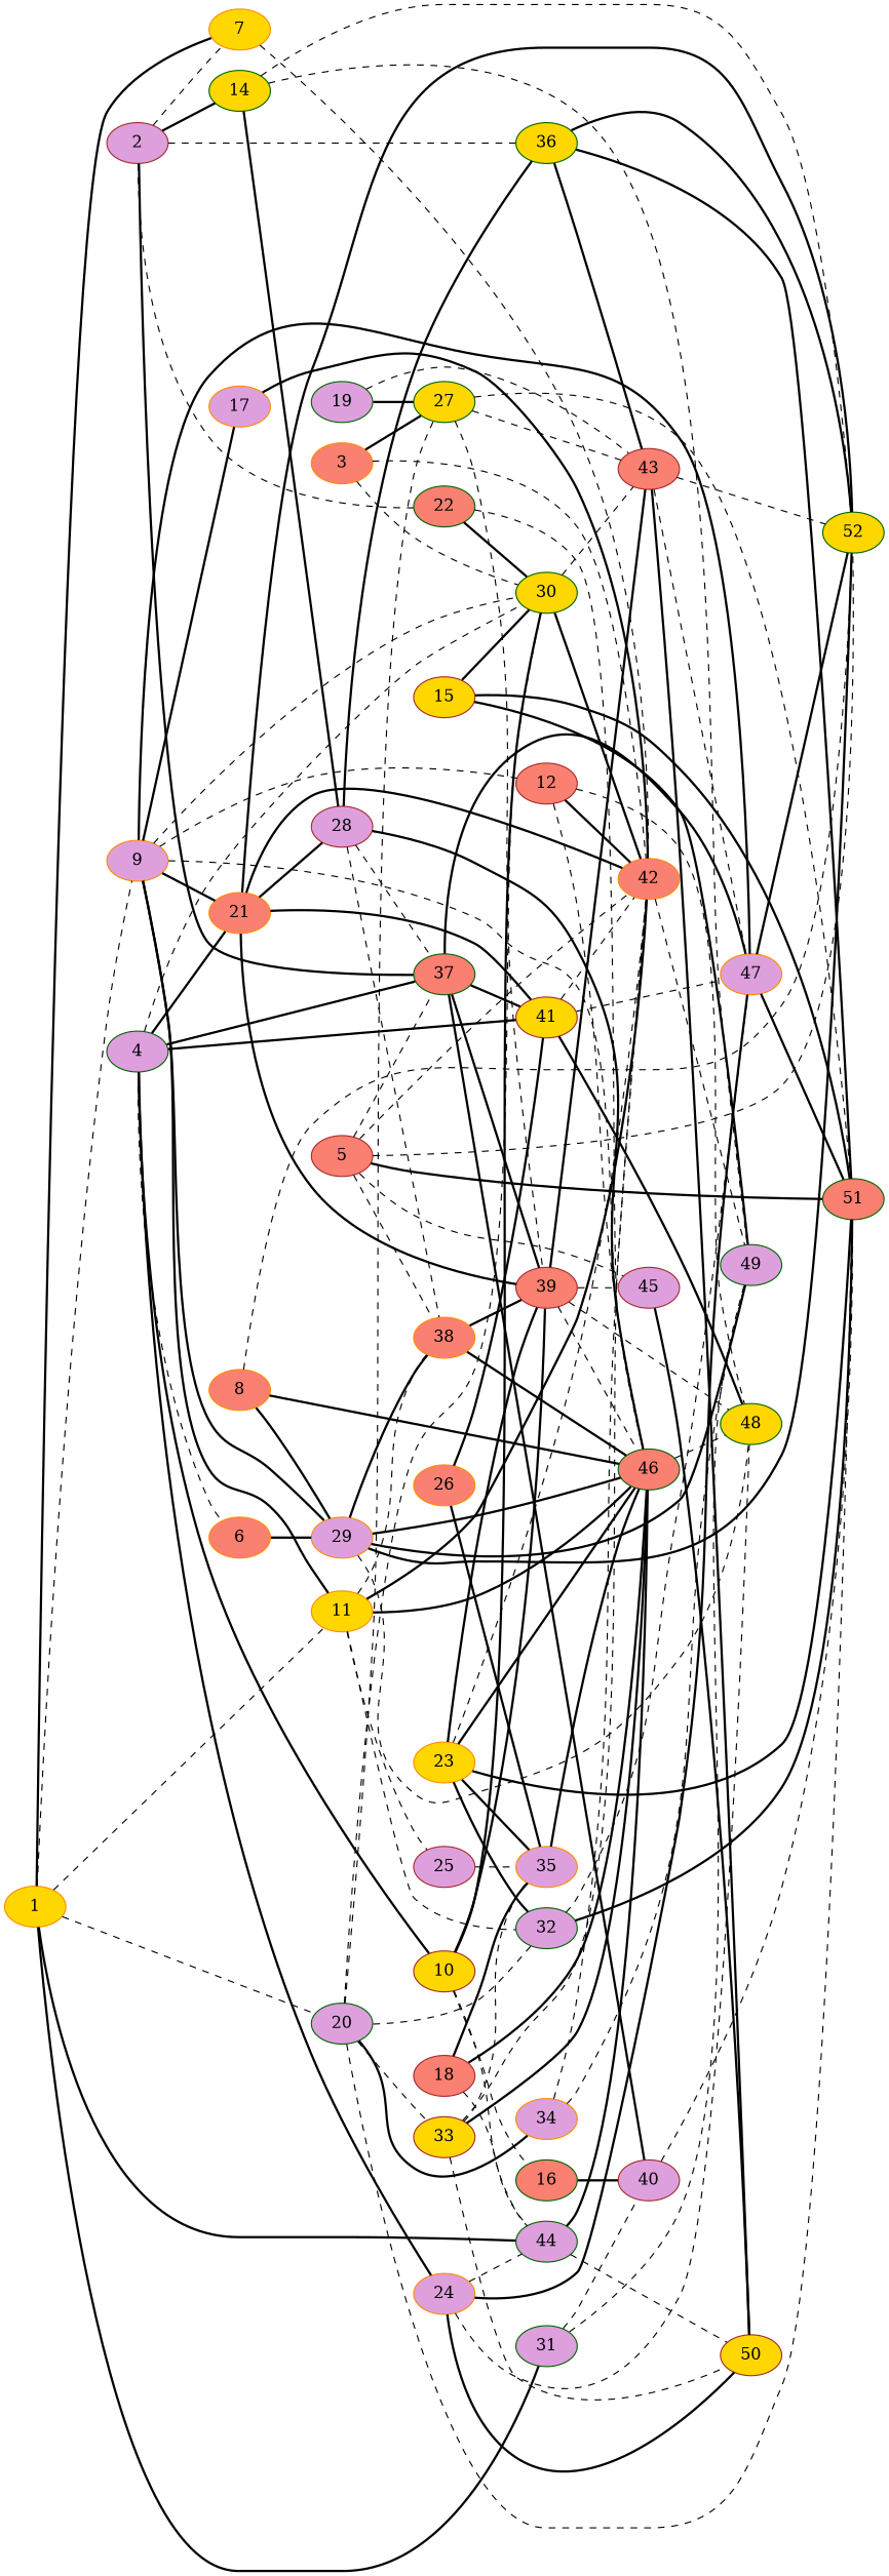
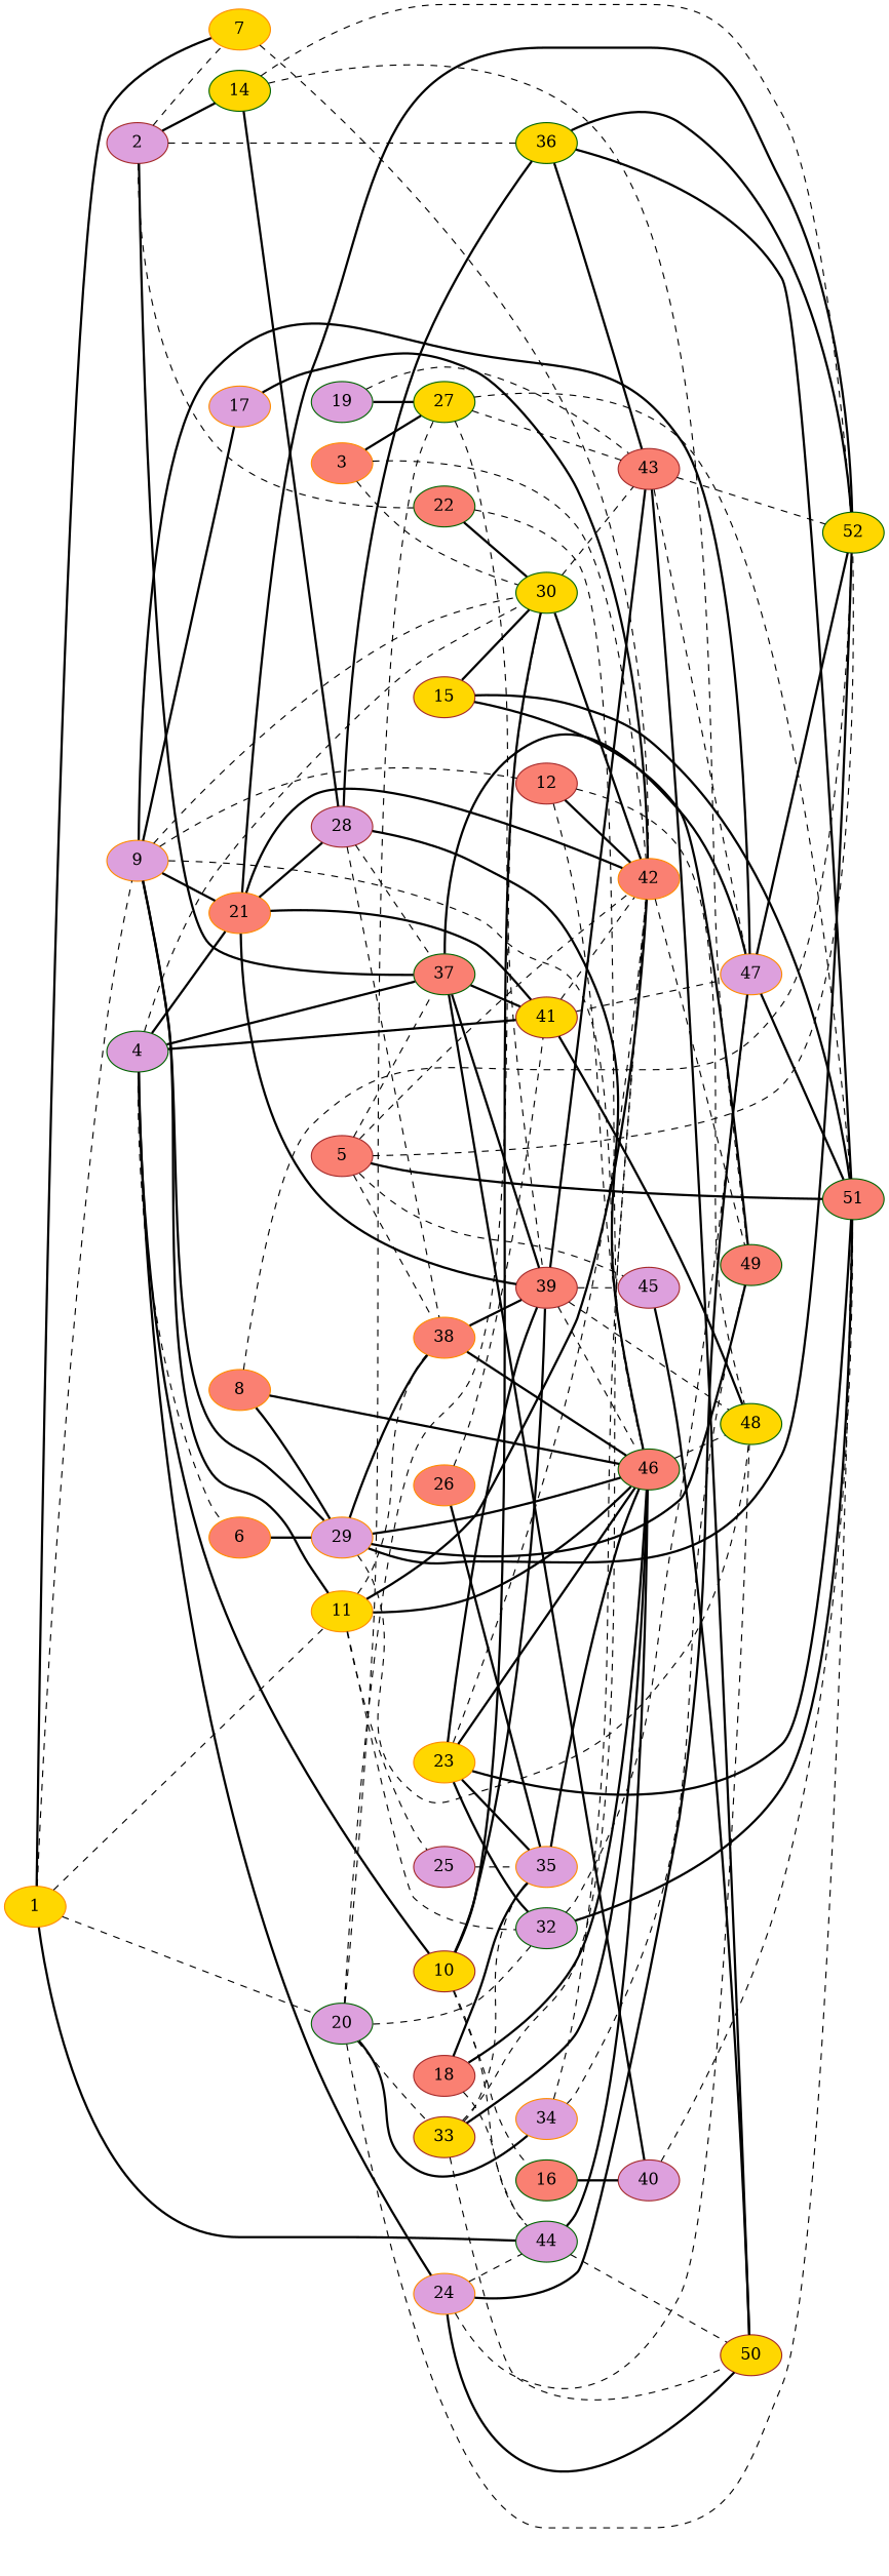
  graph {
    rankdir=LR
    node [color=darkorange fillcolor=plum style=filled]
    edge [style=bold weight=1.0]
    1 [fillcolor=gold]
    7 [fillcolor=gold]
    9
    11 [fillcolor=gold]
    20 [color=darkgreen]
-   31 [color=darkgreen]
    44 [color=darkgreen]
    42 [fillcolor=salmon]
    30 [color=darkgreen fillcolor=gold]
    21 [fillcolor=salmon]
    29
    46 [color=darkgreen fillcolor=salmon]
    12 [color=brown fillcolor=salmon]
    17
    47
    38 [fillcolor=salmon]
    25 [color=brown]
    32 [color=darkgreen]
    27 [color=darkgreen fillcolor=gold]
    51 [color=darkgreen fillcolor=salmon]
    33 [color=brown fillcolor=gold]
    34
-   49 [color=darkgreen]
+   49 [color=darkgreen fillcolor=salmon]
    40 [color=brown]
    50 [color=brown fillcolor=gold]
    2 [color=brown]
    14 [color=darkgreen fillcolor=gold]
    22 [color=darkgreen fillcolor=salmon]
    36 [color=darkgreen fillcolor=gold]
    37 [color=darkgreen fillcolor=salmon]
    52 [color=darkgreen fillcolor=gold]
    28 [color=brown]
    43 [color=brown fillcolor=salmon]
    41 [color=brown fillcolor=gold]
    39 [color=brown fillcolor=salmon]
    3 [fillcolor=salmon]
    4 [color=darkgreen]
    6 [fillcolor=salmon]
    10 [color=brown fillcolor=gold]
    24
    16 [color=darkgreen fillcolor=salmon]
    48 [color=darkgreen fillcolor=gold]
    5 [color=brown fillcolor=salmon]
    45 [color=brown]
    8 [fillcolor=salmon]
    35
    15 [color=brown fillcolor=gold]
    18 [color=brown fillcolor=salmon]
    19 [color=darkgreen]
    23 [fillcolor=gold]
    26 [fillcolor=salmon]
    1 -- 7
    1 -- 9 [style=dashed]
    1 -- 11 [style=dashed]
    1 -- 20 [style=dashed]
-   1 -- 31
    1 -- 44
    7 -- 42 [style=dashed]
    9 -- 11
    9 -- 30 [style=dashed]
    9 -- 21
    9 -- 29
    9 -- 46 [style=dashed]
    9 -- 12 [style=dashed]
    9 -- 17
    9 -- 47
    11 -- 42
    11 -- 46
    11 -- 38 [style=dashed weight=2.0]
    11 -- 25 [style=dashed]
    11 -- 32 [style=dashed]
    20 -- 30 [style=dashed]
    20 -- 32 [style=dashed]
    20 -- 27 [style=dashed]
    20 -- 51 [style=dashed]
    20 -- 33 [style=dashed]
    20 -- 34
-   31 -- 49 [style=dashed]
-   31 -- 40 [style=dashed]
    44 -- 46
    44 -- 50 [style=dashed]
    42 -- 49 [style=dashed]
    30 -- 42
    30 -- 43 [style=dashed]
    21 -- 42
    21 -- 52
    21 -- 28
    21 -- 41
    21 -- 39
    29 -- 46 [weight=2.0]
    29 -- 38
    29 -- 49
    29 -- 52
    29 -- 48 [style=dashed]
    46 -- 48 [style=dashed]
    12 -- 42
    12 -- 46 [style=dashed]
    12 -- 48 [style=dashed]
    17 -- 42
    47 -- 51
    47 -- 52
    38 -- 46
    38 -- 39 [weight=2.0]
    25 -- 35 [style=dashed]
    32 -- 47 [style=dashed]
    32 -- 51
    27 -- 51 [style=dashed]
    27 -- 43 [style=dashed]
    27 -- 39 [style=dashed]
    33 -- 42 [style=dashed]
    33 -- 46
    33 -- 50 [style=dashed]
    33 -- 35 [style=dashed]
    34 -- 42 [style=dashed]
    34 -- 49 [style=dashed]
    40 -- 51 [style=dashed]
    2 -- 7 [style=dashed]
    2 -- 14
    2 -- 22 [style=dashed]
    2 -- 36 [style=dashed]
    2 -- 37
    14 -- 49 [style=dashed]
    14 -- 52 [style=dashed]
    14 -- 28
    22 -- 30
    22 -- 46 [style=dashed]
    36 -- 51
    36 -- 52
    36 -- 43
    37 -- 47
    37 -- 40
    37 -- 41
    37 -- 39
    28 -- 46
    28 -- 38 [style=dashed]
    28 -- 36
    28 -- 37 [style=dashed]
    43 -- 47 [style=dashed]
    43 -- 50
    43 -- 52 [style=dashed]
    41 -- 42 [style=dashed]
    41 -- 47 [style=dashed]
    41 -- 48
    39 -- 46 [style=dashed weight=2.0]
    39 -- 43
    39 -- 48 [style=dashed]
    39 -- 45 [style=dashed]
    3 -- 42 [style=dashed]
    3 -- 30 [style=dashed]
    3 -- 27
    4 -- 30 [style=dashed]
    4 -- 21
    4 -- 37
    4 -- 41
    4 -- 6 [style=dashed]
    4 -- 10
    4 -- 24
    6 -- 29
    10 -- 44 [style=dashed]
    10 -- 30
    10 -- 39
    10 -- 16 [style=dashed]
    24 -- 44 [style=dashed]
    24 -- 47
    24 -- 50
    24 -- 48 [style=dashed]
    16 -- 40
    5 -- 42 [style=dashed]
    5 -- 38 [style=dashed]
    5 -- 51
    5 -- 37 [style=dashed weight=2.0]
    5 -- 52 [style=dashed]
    5 -- 45 [style=dashed]
    45 -- 50
    8 -- 29
    8 -- 46
    8 -- 52 [style=dashed]
    35 -- 46
    15 -- 30
    15 -- 51
    15 -- 49
    18 -- 44 [style=dashed]
    18 -- 46
    18 -- 35
    19 -- 27
    19 -- 43 [style=dashed]
    23 -- 42 [style=dashed]
    23 -- 46
    23 -- 32
    23 -- 51
    23 -- 39
    23 -- 35
-   26 -- 41
+   26 -- 41 [style=dashed]
    26 -- 35
  }
